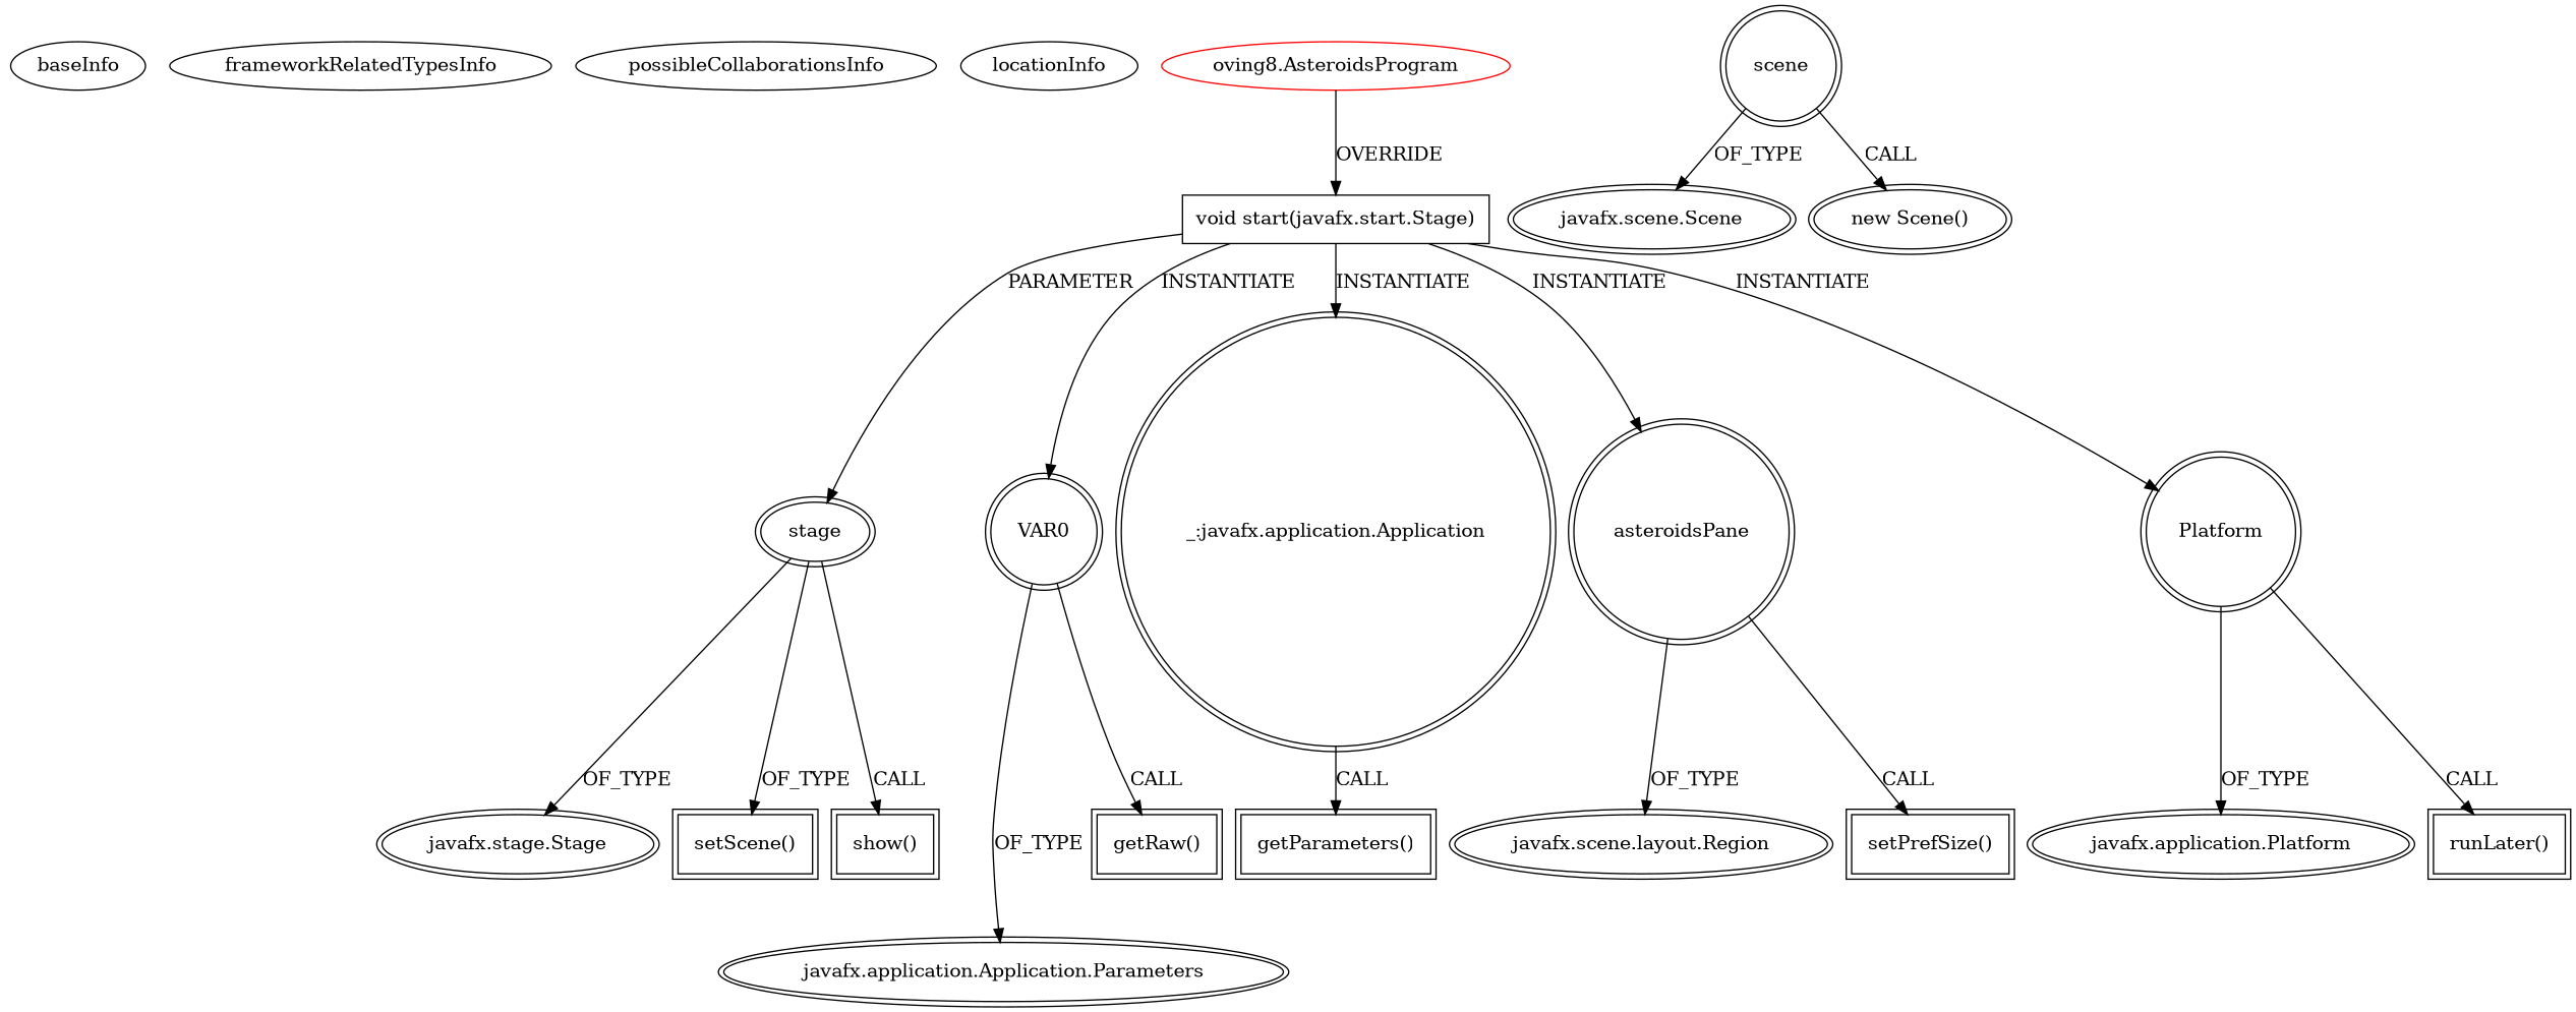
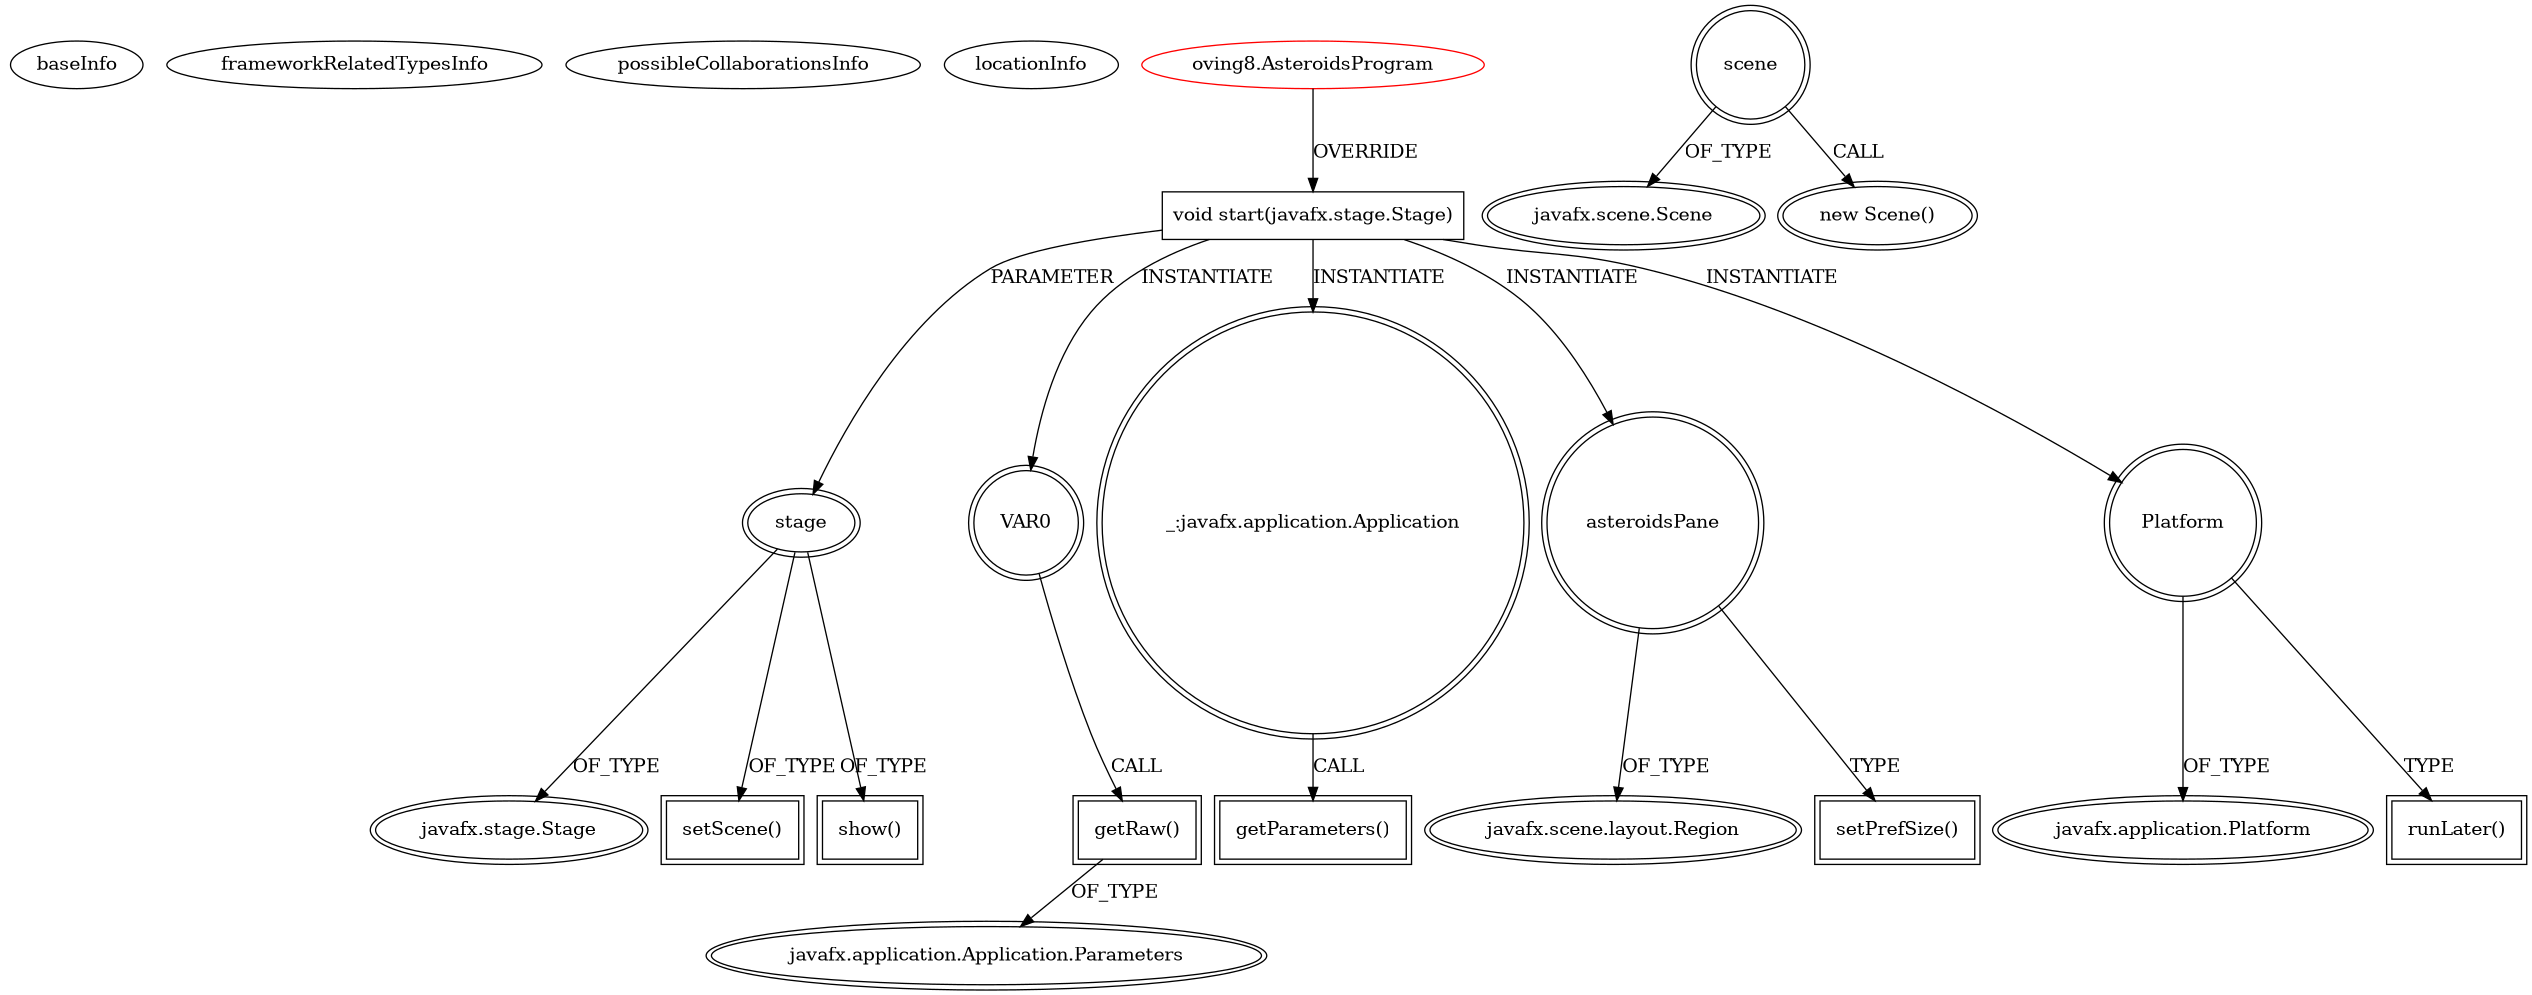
  digraph {
    node [isFrameworkType=true vertexType=INSIDE_CALL peripheries=2]
    baseInfo [category=extension_graph graphId=1977 isAnonymous=false possibleRelation=false isFrameworkType="" vertexType="" peripheries=""]
    frameworkRelatedTypesInfo [0="javafx.application.Application" isFrameworkType="" vertexType="" peripheries=""]
    possibleCollaborationsInfo [isFrameworkType="" vertexType="" peripheries=""]
    locationInfo [contextSignature=AsteroidsProgram filePath="/aydex-TDT4100/TDT4100-master/src/oving8/AsteroidsProgram.java" graphId=1977 projectName="aydex-TDT4100" isFrameworkType="" vertexType="" peripheries=""]
    n5 [color=red isFrameworkType=false label="oving8.AsteroidsProgram" vertexType=ROOT_CLIENT_CLASS_DECLARATION peripheries=""]
-   n6 [isFrameworkType=false label="void start(javafx.start.Stage)" shape=box vertexType=OVERRIDING_METHOD_DECLARATION peripheries=""]
+   n6 [isFrameworkType=false label="void start(javafx.stage.Stage)" shape=box vertexType=OVERRIDING_METHOD_DECLARATION peripheries=""]
    n7 [label=stage vertexType=PARAMETER_DECLARATION]
    n8 [label=VAR0 shape=circle vertexType=VARIABLE_EXPRESION]
    n9 [label="_:javafx.application.Application" shape=circle vertexType=VARIABLE_EXPRESION]
    n10 [label=asteroidsPane shape=circle vertexType=VARIABLE_EXPRESION]
    n11 [label=Platform shape=circle vertexType=VARIABLE_EXPRESION]
    n12 [label="javafx.stage.Stage" vertexType=FRAMEWORK_CLASS_TYPE]
    n13 [label="setScene()" shape=box]
    n14 [label="show()" shape=box]
    n15 [label="javafx.application.Application.Parameters" vertexType=FRAMEWORK_CLASS_TYPE]
    n16 [label="getRaw()" shape=box]
    n17 [label="getParameters()" shape=box]
    n18 [label="javafx.scene.layout.Region" vertexType=FRAMEWORK_CLASS_TYPE]
    n19 [label="setPrefSize()" shape=box]
    n20 [label=scene shape=circle vertexType=VARIABLE_EXPRESION]
    n21 [label="javafx.scene.Scene" vertexType=FRAMEWORK_CLASS_TYPE]
    n22 [label="new Scene()" vertexType=CONSTRUCTOR_CALL]
    n23 [label="javafx.application.Platform" vertexType=FRAMEWORK_CLASS_TYPE]
    n24 [label="runLater()" shape=box]
    n5 -> n6 [label=OVERRIDE]
    n6 -> n7 [label=PARAMETER]
    n6 -> n8 [label=INSTANTIATE]
    n6 -> n9 [label=INSTANTIATE]
    n6 -> n10 [label=INSTANTIATE]
    n6 -> n11 [label=INSTANTIATE]
    n7 -> n12 [label=OF_TYPE]
    n7 -> n13 [label=OF_TYPE]
-   n7 -> n14 [label=CALL]
-   n8 -> n15 [label=OF_TYPE]
+   n7 -> n14 [label=OF_TYPE]
+   n16 -> n15 [label=OF_TYPE]
    n8 -> n16 [label=CALL]
    n9 -> n17 [label=CALL]
    n10 -> n18 [label=OF_TYPE]
-   n10 -> n19 [label=CALL]
+   n10 -> n19 [label=TYPE]
    n11 -> n23 [label=OF_TYPE]
-   n11 -> n24 [label=CALL]
+   n11 -> n24 [label=TYPE]
    n20 -> n21 [label=OF_TYPE]
    n20 -> n22 [label=CALL]
  }
